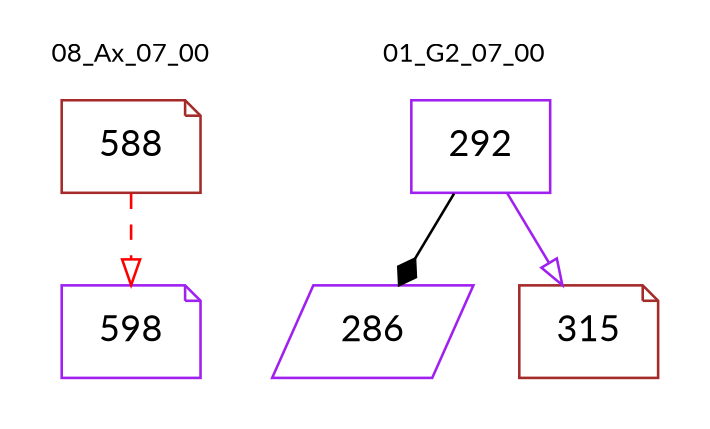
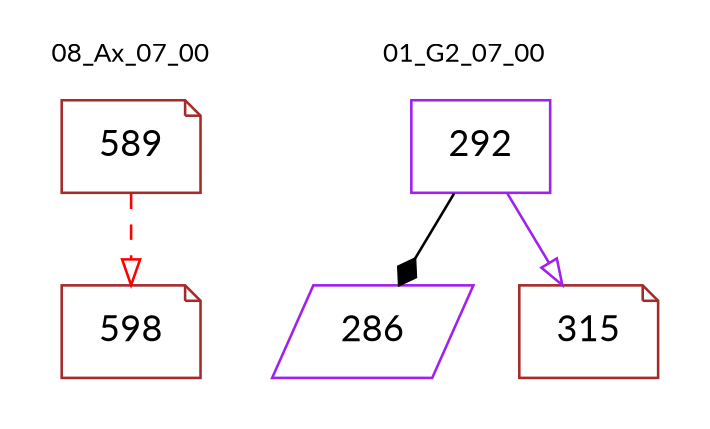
  digraph {
    fontname=Lato
    node [color=purple fontname=Lato shape=note]
    edge [arrowhead=onormal fontname=Lato style=solid]
-   n1 [color=brown label=588]
-   n2 [label=598]
+   n1 [color=brown label=589]
+   n2 [color=brown label=598]
    n3 [label=292 shape=box]
    n4 [label=286 shape=parallelogram]
    n5 [color=brown label=315]
    subgraph cluster_1 {
      color=white
      fontsize=10
      label="08_Ax_07_00"
      n1
      n2
    }
    subgraph cluster_2 {
      color=white
      fontsize=10
      label="01_G2_07_00"
      n3
      n4
      n5
    }
    n1 -> n2 [color=red style=dashed]
    n3 -> n4 [arrowhead=diamond color=black]
    n3 -> n5 [color=purple]
  }
